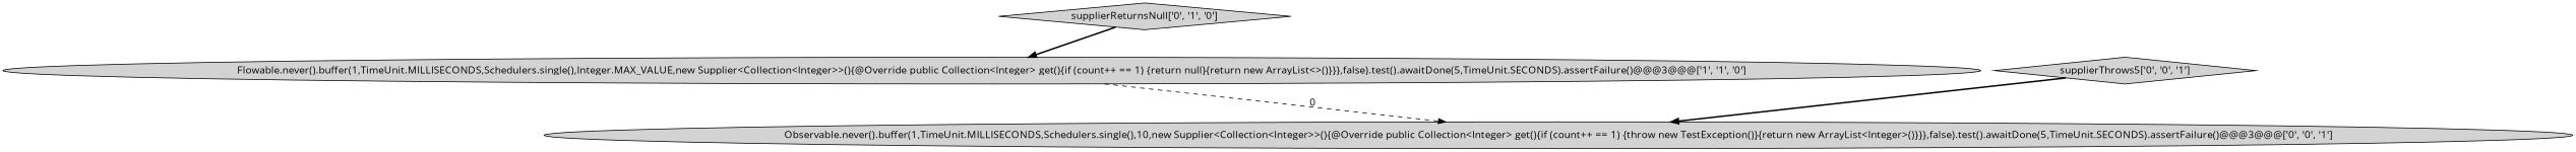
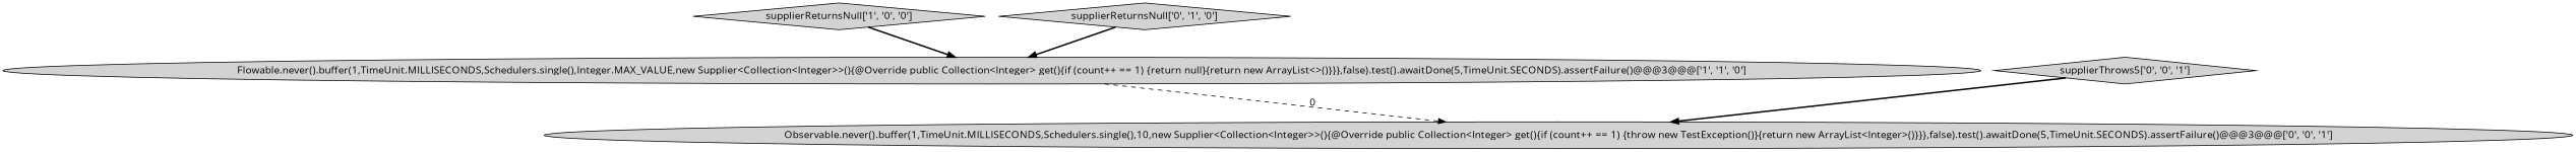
  digraph {
    fontname="Open Sans"
    node [fillcolor=lightgray shape=diamond style=filled fontname="Open Sans"]
    edge [style=bold fontname="Open Sans"]
    n1 [label="Observable.never().buffer(1,TimeUnit.MILLISECONDS,Schedulers.single(),10,new Supplier<Collection<Integer>>(){@Override public Collection<Integer> get(){if (count++ == 1) {throw new TestException()}{return new ArrayList<Integer>()}}},false).test().awaitDone(5,TimeUnit.SECONDS).assertFailure()@@@3@@@['0', '0', '1']" shape=ellipse]
+   n2 [label="supplierReturnsNull['1', '0', '0']"]
    n3 [label="Flowable.never().buffer(1,TimeUnit.MILLISECONDS,Schedulers.single(),Integer.MAX_VALUE,new Supplier<Collection<Integer>>(){@Override public Collection<Integer> get(){if (count++ == 1) {return null}{return new ArrayList<>()}}},false).test().awaitDone(5,TimeUnit.SECONDS).assertFailure()@@@3@@@['1', '1', '0']" shape=ellipse]
    n4 [label="supplierReturnsNull['0', '1', '0']"]
    n5 [label="supplierThrows5['0', '0', '1']"]
+   n2 -> n3
    n3 -> n1 [label=0 style=dashed]
    n4 -> n3
    n5 -> n1
  }
